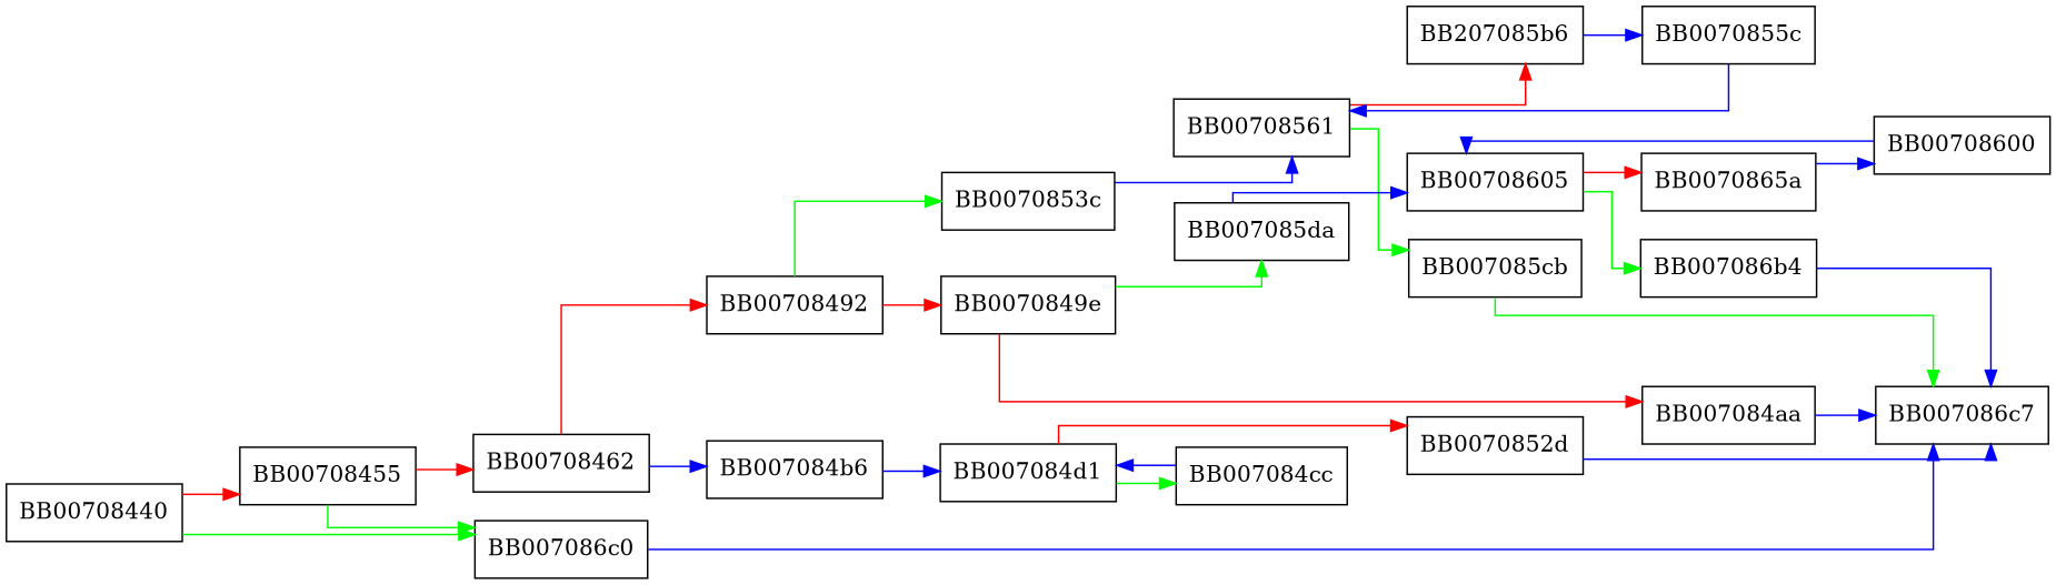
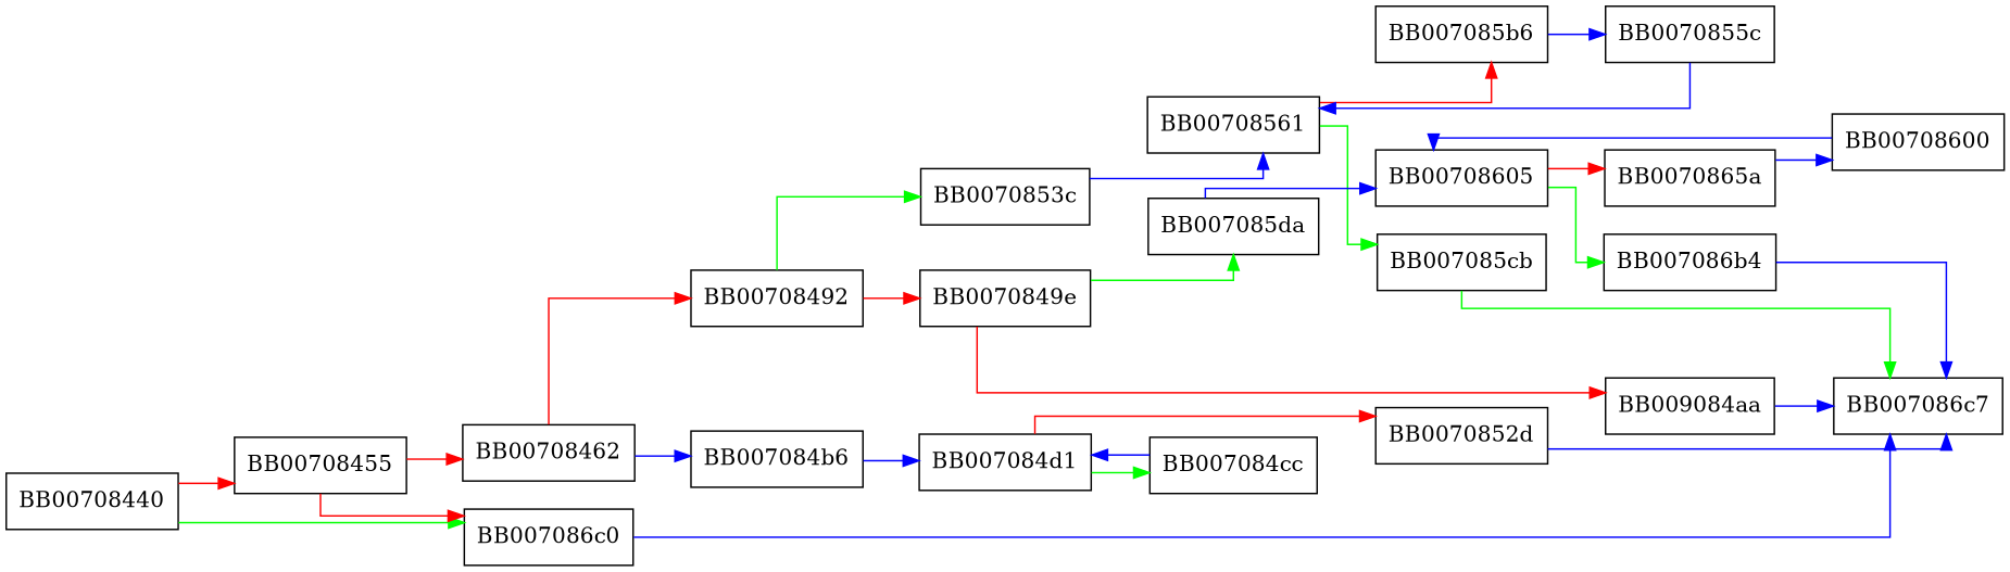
  digraph {
    fontname="DejaVu Serif"
    rankdir=LR
    splines=ortho
    node [fontname="DejaVu Serif" shape=box]
    edge [color=blue fontname="DejaVu Serif"]
    BB00708440
    BB007086c0
    BB00708455
    BB007086c7
    BB00708462
    BB007084b6
    BB00708492
    BB007084d1
    BB0070853c
    BB0070849e
    BB007084cc
    BB0070852d
    BB00708561
    BB007085da
-   BB007084aa
+   BB007084aa [label=BB009084aa]
    BB007085cb
-   BB007085b6 [label=BB207085b6]
+   BB007085b6
    BB00708605
    BB007086b4
    BB0070865a
    BB0070855c
    BB00708600
    BB00708440 -> BB007086c0 [color=green]
    BB00708440 -> BB00708455 [color=red]
    BB007086c0 -> BB007086c7
-   BB00708455 -> BB007086c0 [color=green]
+   BB00708455 -> BB007086c0 [color=red]
    BB00708455 -> BB00708462 [color=red]
    BB00708462 -> BB007084b6
    BB00708462 -> BB00708492 [color=red]
    BB007084b6 -> BB007084d1
    BB00708492 -> BB0070853c [color=green]
    BB00708492 -> BB0070849e [color=red]
    BB007084d1 -> BB007084cc [color=green]
    BB007084d1 -> BB0070852d [color=red]
    BB0070853c -> BB00708561
    BB0070849e -> BB007085da [color=green]
    BB0070849e -> BB007084aa [color=red]
    BB007084cc -> BB007084d1
    BB0070852d -> BB007086c7
    BB00708561 -> BB007085cb [color=green]
    BB00708561 -> BB007085b6 [color=red]
    BB007085da -> BB00708605
    BB007084aa -> BB007086c7
    BB007085cb -> BB007086c7 [color=green]
    BB007085b6 -> BB0070855c
    BB00708605 -> BB007086b4 [color=green]
    BB00708605 -> BB0070865a [color=red]
    BB007086b4 -> BB007086c7
    BB0070865a -> BB00708600
    BB0070855c -> BB00708561
    BB00708600 -> BB00708605
  }
